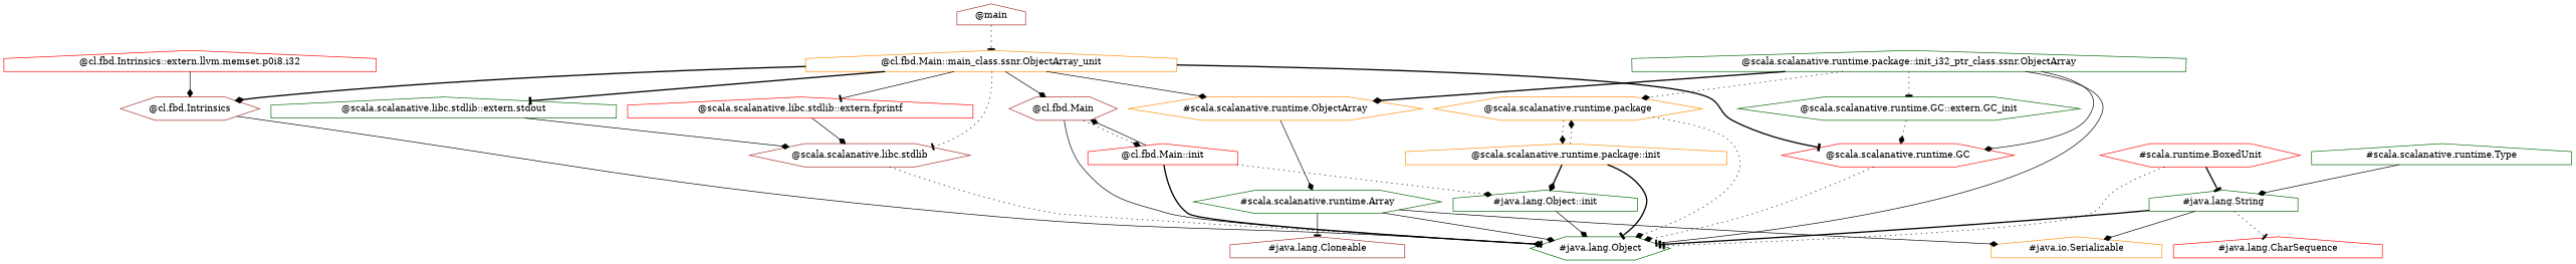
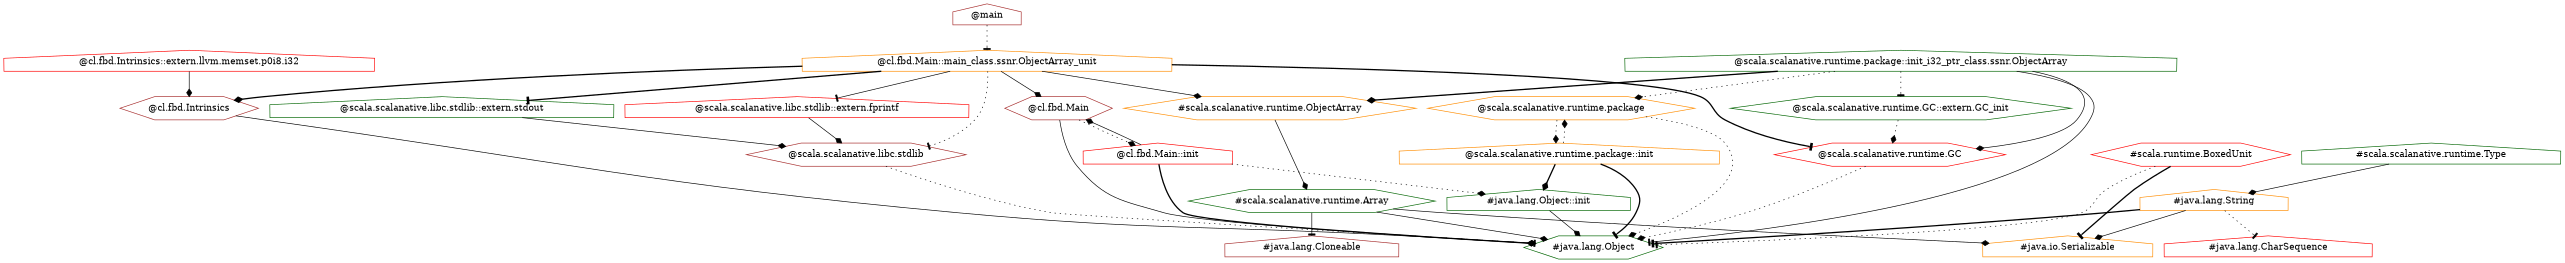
  digraph {
    node [color=darkgreen shape=house]
    edge [arrowhead=diamond style=solid]
    "@main" [color=brown]
    "@cl.fbd.Main::main_class.ssnr.ObjectArray_unit" [color=darkorange]
    "#scala.scalanative.runtime.ObjectArray" [color=darkorange shape=hexagon]
    "@scala.scalanative.runtime.GC" [color=red shape=hexagon]
    "@scala.scalanative.libc.stdlib::extern.stdout"
    "@scala.scalanative.libc.stdlib" [color=brown shape=hexagon]
    "@scala.scalanative.libc.stdlib::extern.fprintf" [color=red]
    "@cl.fbd.Intrinsics" [color=brown shape=hexagon]
    "@cl.fbd.Main" [color=brown shape=hexagon]
    "#scala.scalanative.runtime.Array" [shape=hexagon]
    "#java.lang.Object" [shape=hexagon]
    "@cl.fbd.Intrinsics::extern.llvm.memset.p0i8.i32" [color=red]
    "@cl.fbd.Main::init" [color=red]
    "#scala.scalanative.runtime.Type"
-   "#java.lang.String"
+   "#java.lang.String" [color=darkorange]
    "#java.io.Serializable" [color=darkorange]
    "#java.lang.CharSequence" [color=red]
    "#java.lang.Cloneable" [color=brown]
    "#scala.runtime.BoxedUnit" [color=red shape=hexagon]
    "@scala.scalanative.runtime.package::init_i32_ptr_class.ssnr.ObjectArray"
    "@scala.scalanative.runtime.package" [color=darkorange shape=hexagon]
    "@scala.scalanative.runtime.GC::extern.GC_init" [shape=hexagon]
    "@scala.scalanative.runtime.package::init" [color=darkorange]
    "#java.lang.Object::init"
    "@main" -> "@cl.fbd.Main::main_class.ssnr.ObjectArray_unit" [arrowhead=tee style=dotted]
    "@cl.fbd.Main::main_class.ssnr.ObjectArray_unit" -> "#scala.scalanative.runtime.ObjectArray"
    "@cl.fbd.Main::main_class.ssnr.ObjectArray_unit" -> "@scala.scalanative.runtime.GC" [arrowhead=tee style=bold]
    "@cl.fbd.Main::main_class.ssnr.ObjectArray_unit" -> "@scala.scalanative.libc.stdlib::extern.stdout" [arrowhead=tee style=bold]
    "@cl.fbd.Main::main_class.ssnr.ObjectArray_unit" -> "@scala.scalanative.libc.stdlib" [arrowhead=tee style=dotted]
    "@cl.fbd.Main::main_class.ssnr.ObjectArray_unit" -> "@scala.scalanative.libc.stdlib::extern.fprintf" [arrowhead=tee]
    "@cl.fbd.Main::main_class.ssnr.ObjectArray_unit" -> "@cl.fbd.Intrinsics" [style=bold]
    "@cl.fbd.Main::main_class.ssnr.ObjectArray_unit" -> "@cl.fbd.Main"
    "#scala.scalanative.runtime.ObjectArray" -> "#scala.scalanative.runtime.Array"
    "@scala.scalanative.runtime.GC" -> "#java.lang.Object" [style=dotted]
    "@scala.scalanative.libc.stdlib::extern.stdout" -> "@scala.scalanative.libc.stdlib"
    "@scala.scalanative.libc.stdlib" -> "#java.lang.Object" [arrowhead=tee style=dotted]
    "@scala.scalanative.libc.stdlib::extern.fprintf" -> "@scala.scalanative.libc.stdlib"
    "@cl.fbd.Intrinsics" -> "#java.lang.Object"
    "@cl.fbd.Main" -> "#java.lang.Object"
    "@cl.fbd.Main" -> "@cl.fbd.Main::init" [style=dotted]
    "#scala.scalanative.runtime.Array" -> "#java.lang.Object"
    "#scala.scalanative.runtime.Array" -> "#java.io.Serializable"
    "#scala.scalanative.runtime.Array" -> "#java.lang.Cloneable" [arrowhead=tee]
    "@cl.fbd.Intrinsics::extern.llvm.memset.p0i8.i32" -> "@cl.fbd.Intrinsics"
    "@cl.fbd.Main::init" -> "@cl.fbd.Main"
    "@cl.fbd.Main::init" -> "#java.lang.Object" [style=bold]
    "@cl.fbd.Main::init" -> "#java.lang.Object::init" [style=dotted]
    "#scala.scalanative.runtime.Type" -> "#java.lang.String"
    "#java.lang.String" -> "#java.lang.Object" [arrowhead=tee style=bold]
    "#java.lang.String" -> "#java.io.Serializable"
    "#java.lang.String" -> "#java.lang.CharSequence" [arrowhead=tee style=dotted]
    "#scala.runtime.BoxedUnit" -> "#java.lang.Object" [arrowhead=tee style=dotted]
-   "#scala.runtime.BoxedUnit" -> "#java.lang.String" [arrowhead=tee style=bold]
+   "#scala.runtime.BoxedUnit" -> "#java.io.Serializable" [arrowhead=tee style=bold]
    "@scala.scalanative.runtime.package::init_i32_ptr_class.ssnr.ObjectArray" -> "#scala.scalanative.runtime.ObjectArray" [style=bold]
    "@scala.scalanative.runtime.package::init_i32_ptr_class.ssnr.ObjectArray" -> "@scala.scalanative.runtime.GC"
    "@scala.scalanative.runtime.package::init_i32_ptr_class.ssnr.ObjectArray" -> "#java.lang.Object" [arrowhead=tee]
    "@scala.scalanative.runtime.package::init_i32_ptr_class.ssnr.ObjectArray" -> "@scala.scalanative.runtime.package" [style=dotted]
    "@scala.scalanative.runtime.package::init_i32_ptr_class.ssnr.ObjectArray" -> "@scala.scalanative.runtime.GC::extern.GC_init" [arrowhead=tee style=dotted]
    "@scala.scalanative.runtime.package" -> "#java.lang.Object" [style=dotted]
    "@scala.scalanative.runtime.package" -> "@scala.scalanative.runtime.package::init" [style=dotted]
    "@scala.scalanative.runtime.GC::extern.GC_init" -> "@scala.scalanative.runtime.GC" [style=dotted]
    "@scala.scalanative.runtime.package::init" -> "#java.lang.Object" [arrowhead=tee style=bold]
    "@scala.scalanative.runtime.package::init" -> "@scala.scalanative.runtime.package" [style=dotted]
    "@scala.scalanative.runtime.package::init" -> "#java.lang.Object::init" [style=bold]
    "#java.lang.Object::init" -> "#java.lang.Object"
  }
